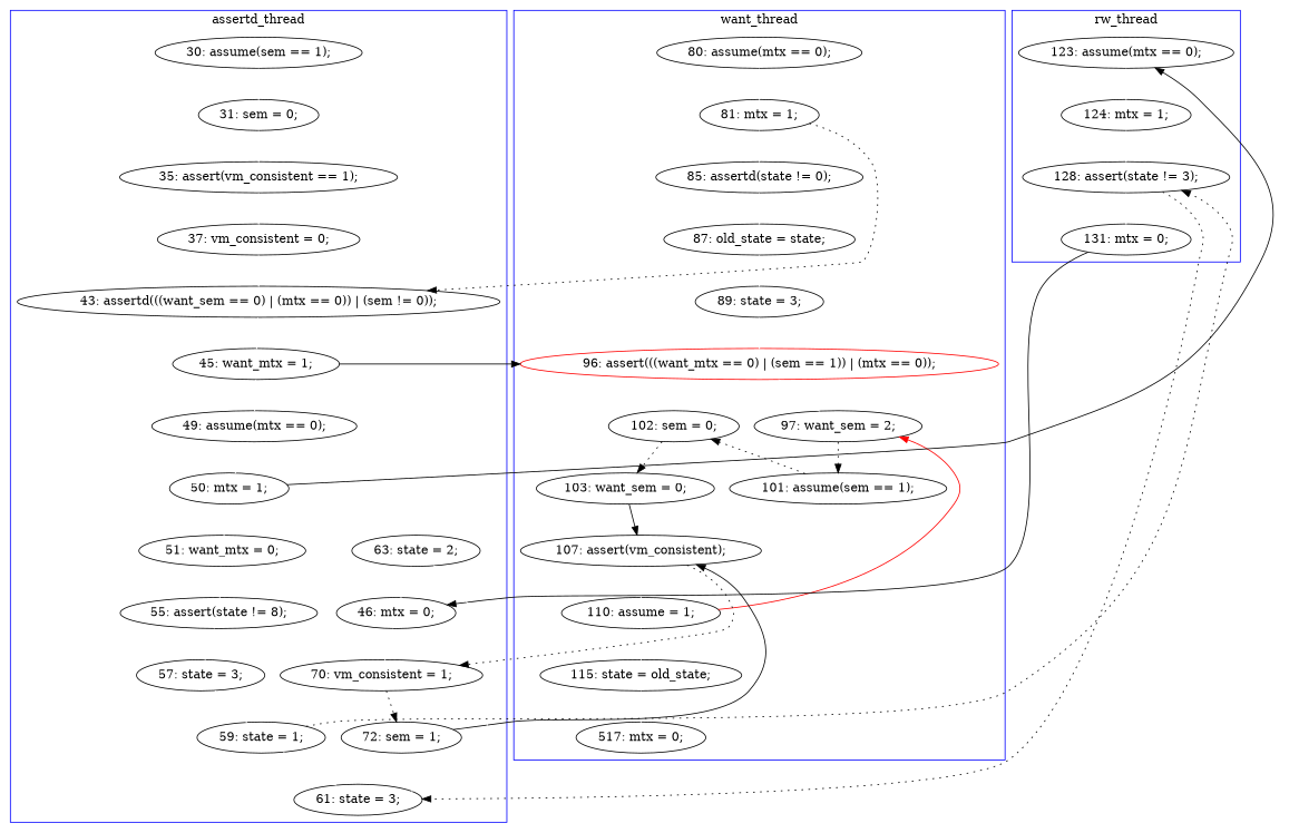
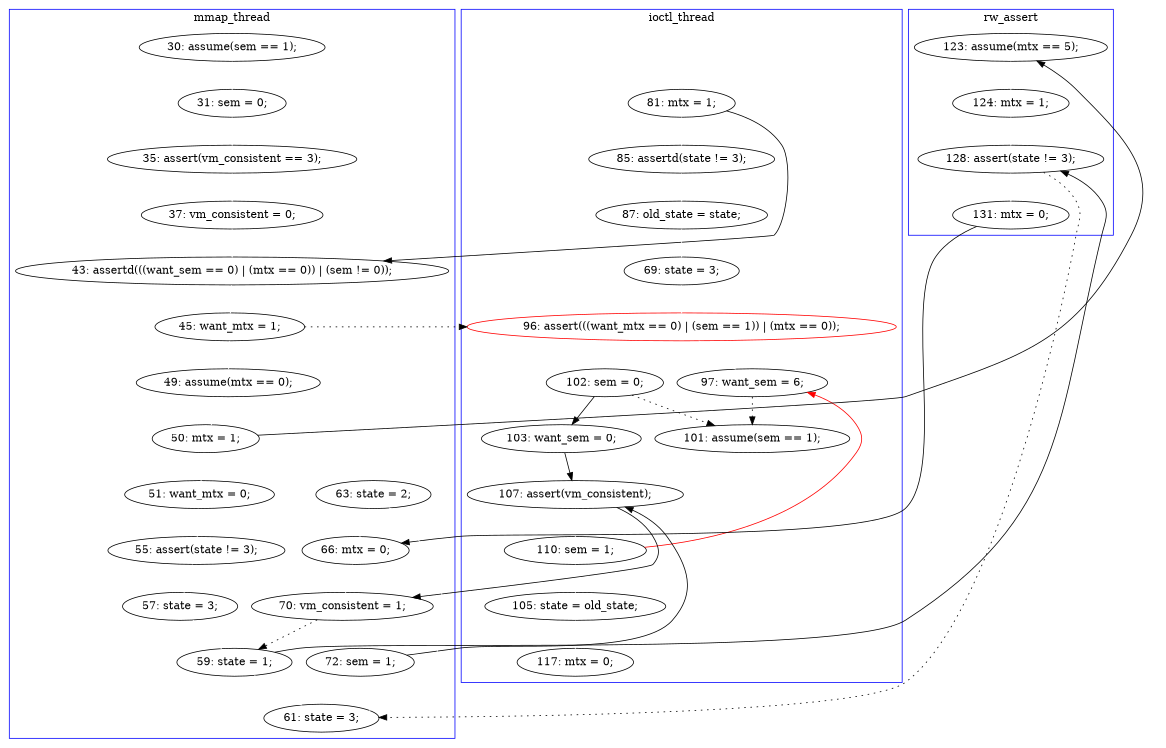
  digraph {
    edge [color=white style=solid]
-   n1 [label="110: assume = 1;"]
-   n2 [label="115: state = old_state;"]
-   n3 [label="517: mtx = 0;"]
+   n1 [label="110: sem = 1;"]
+   n2 [label="105: state = old_state;"]
+   n3 [label="117: mtx = 0;"]
    n4 [color=red label="96: assert(((want_mtx == 0) | (sem == 1)) | (mtx == 0));"]
-   n5 [label="97: want_sem = 2;"]
-   n6 [label="89: state = 3;"]
+   n5 [label="97: want_sem = 6;"]
+   n6 [label="69: state = 3;"]
    n7 [label="107: assert(vm_consistent);"]
    n8 [label="81: mtx = 1;"]
-   n9 [label="80: assume(mtx == 0);"]
-   n10 [label="85: assertd(state != 0);"]
+   n10 [label="85: assertd(state != 3);"]
    n11 [label="87: old_state = state;"]
    n12 [label="101: assume(sem == 1);"]
    n13 [label="102: sem = 0;"]
    n14 [label="103: want_sem = 0;"]
    n15 [label="131: mtx = 0;"]
    n16 [label="128: assert(state != 3);"]
    n17 [label="124: mtx = 1;"]
-   n18 [label="123: assume(mtx == 0);"]
+   n18 [label="123: assume(mtx == 5);"]
    n19 [label="63: state = 2;"]
-   n20 [label="46: mtx = 0;"]
+   n20 [label="66: mtx = 0;"]
    n21 [label="72: sem = 1;"]
    n22 [label="31: sem = 0;"]
-   n23 [label="35: assert(vm_consistent == 1);"]
+   n23 [label="35: assert(vm_consistent == 3);"]
    n24 [label="37: vm_consistent = 0;"]
    n25 [label="50: mtx = 1;"]
    n26 [label="45: want_mtx = 1;"]
    n27 [label="49: assume(mtx == 0);"]
    n28 [label="61: state = 3;"]
    n29 [label="70: vm_consistent = 1;"]
    n30 [label="43: assertd(((want_sem == 0) | (mtx == 0)) | (sem != 0));"]
    n31 [label="51: want_mtx = 0;"]
-   n32 [label="55: assert(state != 8);"]
+   n32 [label="55: assert(state != 3);"]
    n33 [label="59: state = 1;"]
    n34 [label="57: state = 3;"]
    n35 [label="30: assume(sem == 1);"]
    subgraph cluster_1 {
      color=blue
-     label=want_thread
+     label=ioctl_thread
      n1
      n2
      n3
      n4
      n5
      n6
      n7
      n8
-     n9
      n10
      n11
      n12
      n13
      n14
    }
    subgraph cluster_2 {
      color=blue
-     label=rw_thread
+     label=rw_assert
      n15
      n16
      n17
      n18
    }
    subgraph cluster_3 {
      color=blue
-     label=assertd_thread
+     label=mmap_thread
      n19
      n20
      n21
      n22
      n23
      n24
      n25
      n26
      n27
      n28
      n29
      n30
      n31
      n32
      n33
      n34
      n35
    }
    n1 -> n2
    n1 -> n5 [color=red constraint=false]
    n2 -> n3
    n4 -> n5
    n5 -> n12 [color=black style=dotted]
    n6 -> n4
    n7 -> n1
-   n7 -> n29 [color=black constraint=false style=dotted]
+   n7 -> n29 [color=black constraint=false]
    n8 -> n10
-   n8 -> n30 [color=black constraint=false style=dotted]
-   n9 -> n8
+   n8 -> n30 [color=black constraint=false]
    n10 -> n11
    n11 -> n6
-   n12 -> n13 [color=black style=dotted]
-   n13 -> n14 [color=black style=dotted]
+   n13 -> n12 [color=black style=dotted]
+   n13 -> n14 [color=black]
    n14 -> n7 [color=black]
    n15 -> n20 [color=black constraint=false]
    n16 -> n15
    n16 -> n28 [color=black constraint=false style=dotted]
    n17 -> n16
    n18 -> n17
    n19 -> n20
    n20 -> n29
    n21 -> n7 [color=black constraint=false]
    n22 -> n23
    n23 -> n24
    n24 -> n30
    n25 -> n18 [color=black constraint=false]
    n25 -> n31
-   n26 -> n4 [color=black constraint=false]
+   n26 -> n4 [color=black constraint=false style=dotted]
    n26 -> n27
    n27 -> n25
    n28 -> n19
-   n29 -> n21 [color=black style=dotted]
+   n29 -> n33 [color=black style=dotted]
    n30 -> n26
    n31 -> n32
    n32 -> n34
-   n33 -> n16 [color=black constraint=false style=dotted]
+   n33 -> n16 [color=black constraint=false]
    n33 -> n28
    n34 -> n33
    n35 -> n22
  }
